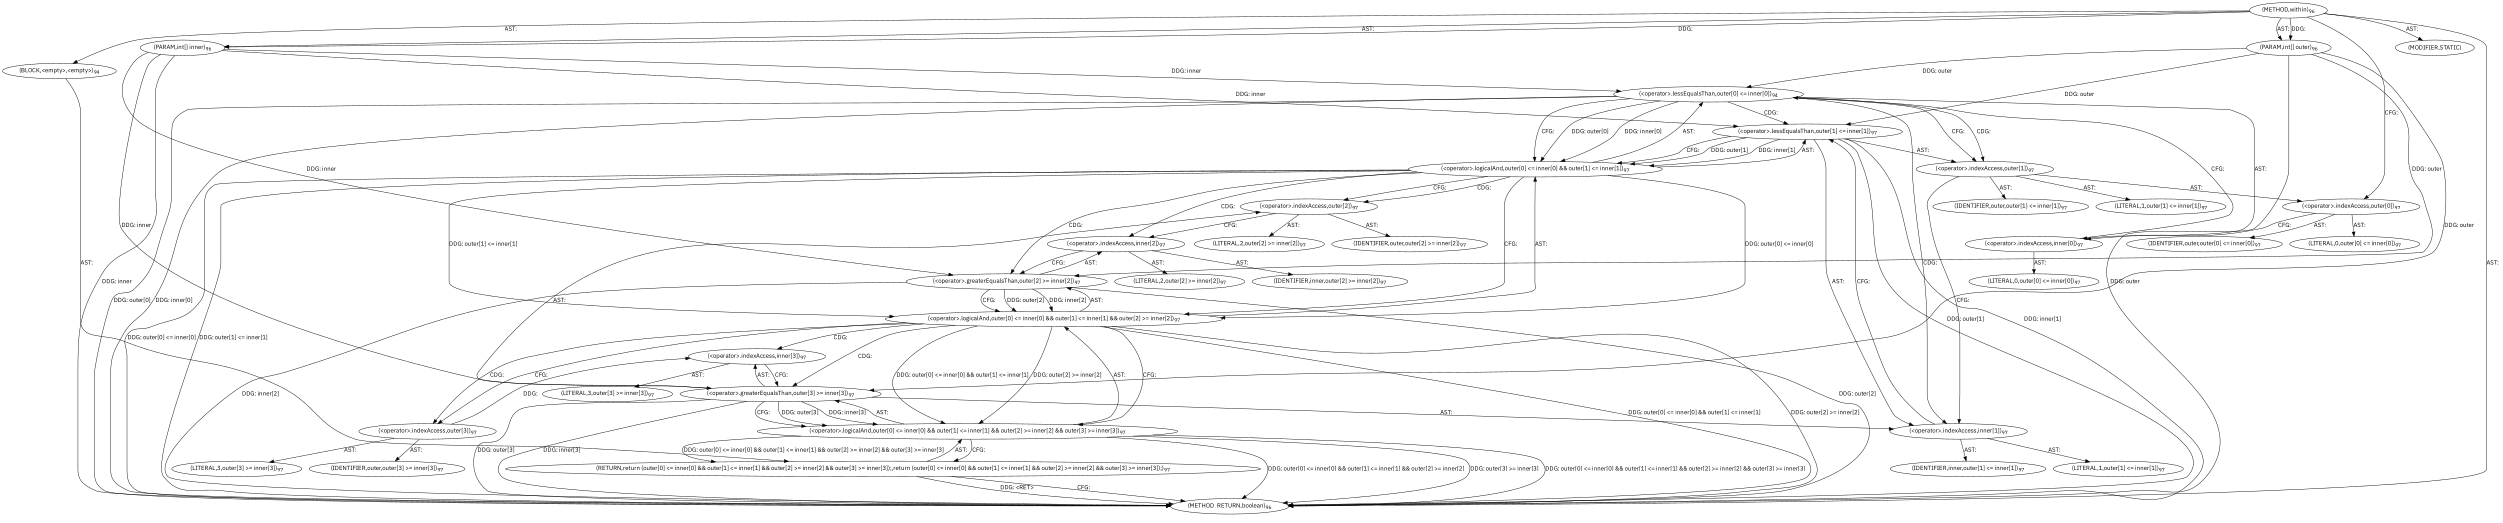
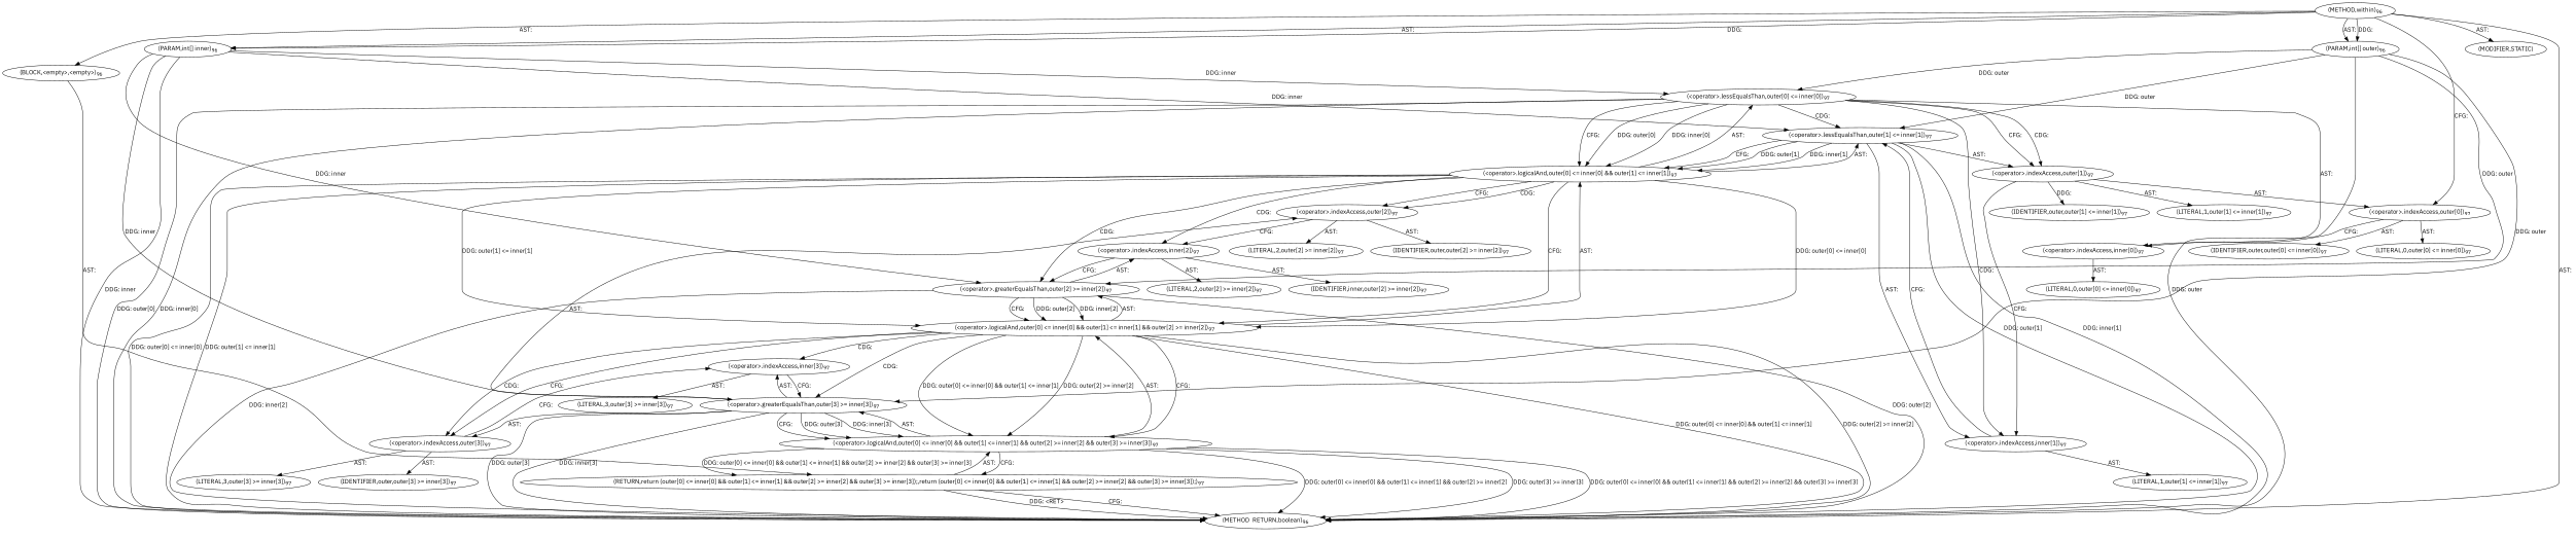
  digraph {
    fontname="IBM Plex Sans"
    node [fontname="IBM Plex Sans"]
    edge [fontname="IBM Plex Sans"]
    n1 [label=<(METHOD,within)<SUB>96</SUB>>]
    n2 [label=<(PARAM,int[] outer)<SUB>96</SUB>>]
    n3 [label=<(PARAM,int[] inner)<SUB>96</SUB>>]
-   n4 [label=<(BLOCK,&lt;empty&gt;,&lt;empty&gt;)<SUB>94</SUB>>]
+   n4 [label=<(BLOCK,&lt;empty&gt;,&lt;empty&gt;)<SUB>96</SUB>>]
    n5 [label=<(&lt;operator&gt;.indexAccess,outer[0])<SUB>97</SUB>>]
    n6 [label=<(MODIFIER,STATIC)>]
    n7 [label=<(METHOD_RETURN,boolean)<SUB>96</SUB>>]
-   n8 [label=<(&lt;operator&gt;.lessEqualsThan,outer[0] &lt;= inner[0])<SUB>94</SUB>>]
+   n8 [label=<(&lt;operator&gt;.lessEqualsThan,outer[0] &lt;= inner[0])<SUB>97</SUB>>]
    n9 [label=<(&lt;operator&gt;.lessEqualsThan,outer[1] &lt;= inner[1])<SUB>97</SUB>>]
    n10 [label=<(&lt;operator&gt;.greaterEqualsThan,outer[2] &gt;= inner[2])<SUB>97</SUB>>]
    n11 [label=<(&lt;operator&gt;.greaterEqualsThan,outer[3] &gt;= inner[3])<SUB>97</SUB>>]
    n12 [label=<(RETURN,return (outer[0] &lt;= inner[0] &amp;&amp; outer[1] &lt;= inner[1] &amp;&amp; outer[2] &gt;= inner[2] &amp;&amp; outer[3] &gt;= inner[3]);,return (outer[0] &lt;= inner[0] &amp;&amp; outer[1] &lt;= inner[1] &amp;&amp; outer[2] &gt;= inner[2] &amp;&amp; outer[3] &gt;= inner[3]);)<SUB>97</SUB>>]
    n13 [label=<(&lt;operator&gt;.indexAccess,inner[0])<SUB>97</SUB>>]
    n14 [label=<(IDENTIFIER,outer,outer[0] &lt;= inner[0])<SUB>97</SUB>>]
    n15 [label=<(LITERAL,0,outer[0] &lt;= inner[0])<SUB>97</SUB>>]
    n16 [label=<(&lt;operator&gt;.logicalAnd,outer[0] &lt;= inner[0] &amp;&amp; outer[1] &lt;= inner[1])<SUB>97</SUB>>]
    n17 [label=<(&lt;operator&gt;.indexAccess,outer[1])<SUB>97</SUB>>]
    n18 [label=<(&lt;operator&gt;.indexAccess,inner[1])<SUB>97</SUB>>]
    n19 [label=<(&lt;operator&gt;.logicalAnd,outer[0] &lt;= inner[0] &amp;&amp; outer[1] &lt;= inner[1] &amp;&amp; outer[2] &gt;= inner[2])<SUB>97</SUB>>]
    n20 [label=<(&lt;operator&gt;.indexAccess,inner[2])<SUB>97</SUB>>]
    n21 [label=<(&lt;operator&gt;.logicalAnd,outer[0] &lt;= inner[0] &amp;&amp; outer[1] &lt;= inner[1] &amp;&amp; outer[2] &gt;= inner[2] &amp;&amp; outer[3] &gt;= inner[3])<SUB>97</SUB>>]
    n22 [label=<(&lt;operator&gt;.indexAccess,outer[3])<SUB>97</SUB>>]
    n23 [label=<(&lt;operator&gt;.indexAccess,inner[3])<SUB>97</SUB>>]
    n24 [label=<(&lt;operator&gt;.indexAccess,outer[2])<SUB>97</SUB>>]
    n25 [label=<(IDENTIFIER,outer,outer[3] &gt;= inner[3])<SUB>97</SUB>>]
    n26 [label=<(LITERAL,3,outer[3] &gt;= inner[3])<SUB>97</SUB>>]
    n27 [label=<(LITERAL,3,outer[3] &gt;= inner[3])<SUB>97</SUB>>]
    n28 [label=<(IDENTIFIER,outer,outer[2] &gt;= inner[2])<SUB>97</SUB>>]
    n29 [label=<(LITERAL,2,outer[2] &gt;= inner[2])<SUB>97</SUB>>]
    n30 [label=<(IDENTIFIER,inner,outer[2] &gt;= inner[2])<SUB>97</SUB>>]
    n31 [label=<(LITERAL,2,outer[2] &gt;= inner[2])<SUB>97</SUB>>]
    n32 [label=<(LITERAL,0,outer[0] &lt;= inner[0])<SUB>97</SUB>>]
    n33 [label=<(IDENTIFIER,outer,outer[1] &lt;= inner[1])<SUB>97</SUB>>]
    n34 [label=<(LITERAL,1,outer[1] &lt;= inner[1])<SUB>97</SUB>>]
-   n35 [label=<(IDENTIFIER,inner,outer[1] &lt;= inner[1])<SUB>97</SUB>>]
    n36 [label=<(LITERAL,1,outer[1] &lt;= inner[1])<SUB>97</SUB>>]
    n1 -> n2 [label="AST: "]
    n1 -> n2 [label="DDG: "]
    n1 -> n3 [label="AST: "]
    n1 -> n3 [label="DDG: "]
    n1 -> n4 [label="AST: "]
    n1 -> n5 [label="CFG: "]
    n1 -> n6 [label="AST: "]
    n1 -> n7 [label="AST: "]
    n2 -> n7 [label="DDG: outer"]
    n2 -> n8 [label="DDG: outer"]
    n2 -> n9 [label="DDG: outer"]
    n2 -> n10 [label="DDG: outer"]
    n2 -> n11 [label="DDG: outer"]
    n3 -> n7 [label="DDG: inner"]
    n3 -> n8 [label="DDG: inner"]
    n3 -> n9 [label="DDG: inner"]
    n3 -> n10 [label="DDG: inner"]
    n3 -> n11 [label="DDG: inner"]
    n4 -> n12 [label="AST: "]
    n5 -> n13 [label="CFG: "]
    n5 -> n14 [label="AST: "]
    n5 -> n15 [label="AST: "]
    n8 -> n7 [label="DDG: outer[0]"]
    n8 -> n7 [label="DDG: inner[0]"]
    n8 -> n9 [label="CDG: "]
    n8 -> n13 [label="AST: "]
    n8 -> n16 [label="CFG: "]
    n8 -> n16 [label="DDG: outer[0]"]
    n8 -> n16 [label="DDG: inner[0]"]
    n8 -> n17 [label="CFG: "]
    n8 -> n17 [label="CDG: "]
    n8 -> n18 [label="CDG: "]
    n9 -> n7 [label="DDG: outer[1]"]
    n9 -> n7 [label="DDG: inner[1]"]
    n9 -> n16 [label="CFG: "]
    n9 -> n16 [label="DDG: outer[1]"]
    n9 -> n16 [label="DDG: inner[1]"]
    n9 -> n17 [label="AST: "]
    n9 -> n18 [label="AST: "]
    n10 -> n7 [label="DDG: outer[2]"]
    n10 -> n7 [label="DDG: inner[2]"]
    n10 -> n19 [label="CFG: "]
    n10 -> n19 [label="DDG: outer[2]"]
    n10 -> n19 [label="DDG: inner[2]"]
    n10 -> n20 [label="AST: "]
    n11 -> n7 [label="DDG: outer[3]"]
    n11 -> n7 [label="DDG: inner[3]"]
    n11 -> n21 [label="CFG: "]
    n11 -> n21 [label="DDG: outer[3]"]
    n11 -> n21 [label="DDG: inner[3]"]
-   n11 -> n18 [label="AST: "]
+   n11 -> n22 [label="AST: "]
    n11 -> n23 [label="AST: "]
    n11 -> n24 [label="AST: "]
    n12 -> n7 [label="CFG: "]
    n12 -> n7 [label="DDG: &lt;RET&gt;"]
    n12 -> n21 [label="AST: "]
-   n13 -> n8 [label="CFG: "]
    n13 -> n32 [label="AST: "]
    n16 -> n7 [label="DDG: outer[0] &lt;= inner[0]"]
    n16 -> n7 [label="DDG: outer[1] &lt;= inner[1]"]
    n16 -> n8 [label="AST: "]
    n16 -> n9 [label="AST: "]
    n16 -> n10 [label="CDG: "]
    n16 -> n19 [label="CFG: "]
    n16 -> n19 [label="DDG: outer[0] &lt;= inner[0]"]
    n16 -> n19 [label="DDG: outer[1] &lt;= inner[1]"]
    n16 -> n20 [label="CDG: "]
    n16 -> n24 [label="CFG: "]
    n16 -> n24 [label="CDG: "]
    n17 -> n5 [label="AST: "]
    n17 -> n18 [label="CFG: "]
-   n17 -> n33 [label="AST: "]
+   n17 -> n33 [label="DDG: "]
    n17 -> n34 [label="AST: "]
    n18 -> n9 [label="CFG: "]
-   n18 -> n35 [label="AST: "]
    n18 -> n36 [label="AST: "]
    n19 -> n7 [label="DDG: outer[0] &lt;= inner[0] &amp;&amp; outer[1] &lt;= inner[1]"]
    n19 -> n7 [label="DDG: outer[2] &gt;= inner[2]"]
    n19 -> n10 [label="AST: "]
    n19 -> n11 [label="CDG: "]
    n19 -> n16 [label="AST: "]
    n19 -> n21 [label="CFG: "]
    n19 -> n21 [label="DDG: outer[0] &lt;= inner[0] &amp;&amp; outer[1] &lt;= inner[1]"]
    n19 -> n21 [label="DDG: outer[2] &gt;= inner[2]"]
    n19 -> n22 [label="CFG: "]
    n19 -> n22 [label="CDG: "]
    n19 -> n23 [label="CDG: "]
    n20 -> n10 [label="CFG: "]
    n20 -> n30 [label="AST: "]
    n20 -> n31 [label="AST: "]
    n21 -> n7 [label="DDG: outer[0] &lt;= inner[0] &amp;&amp; outer[1] &lt;= inner[1] &amp;&amp; outer[2] &gt;= inner[2]"]
    n21 -> n7 [label="DDG: outer[3] &gt;= inner[3]"]
    n21 -> n7 [label="DDG: outer[0] &lt;= inner[0] &amp;&amp; outer[1] &lt;= inner[1] &amp;&amp; outer[2] &gt;= inner[2] &amp;&amp; outer[3] &gt;= inner[3]"]
    n21 -> n11 [label="AST: "]
    n21 -> n12 [label="CFG: "]
    n21 -> n12 [label="DDG: outer[0] &lt;= inner[0] &amp;&amp; outer[1] &lt;= inner[1] &amp;&amp; outer[2] &gt;= inner[2] &amp;&amp; outer[3] &gt;= inner[3]"]
    n21 -> n19 [label="AST: "]
-   n22 -> n23 [label="DDG: "]
+   n22 -> n23 [label="CFG: "]
    n22 -> n25 [label="AST: "]
    n22 -> n26 [label="AST: "]
    n23 -> n11 [label="CFG: "]
    n23 -> n27 [label="AST: "]
    n24 -> n20 [label="CFG: "]
    n24 -> n28 [label="AST: "]
    n24 -> n29 [label="AST: "]
  }
